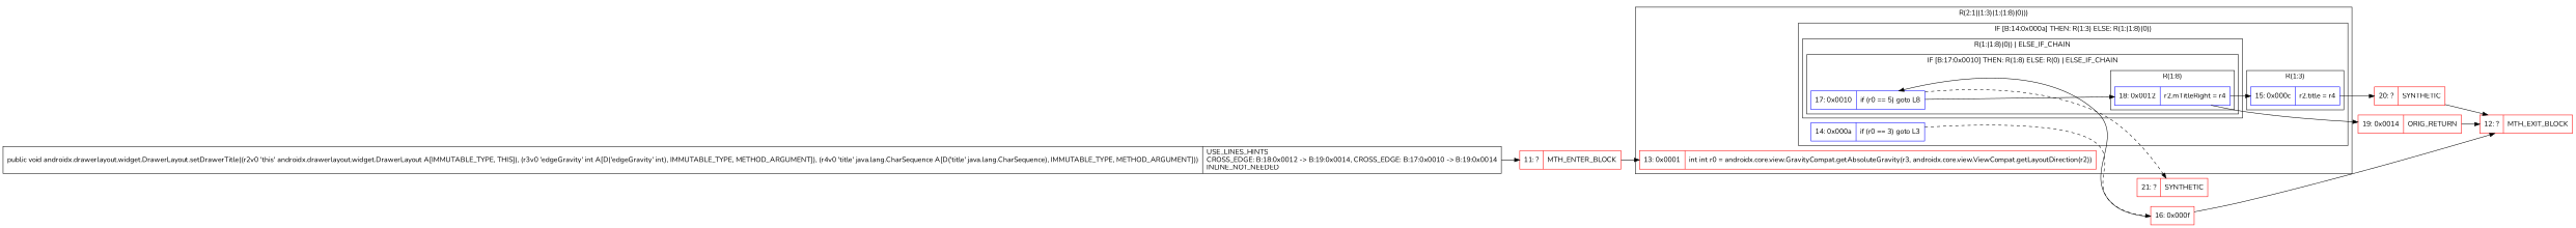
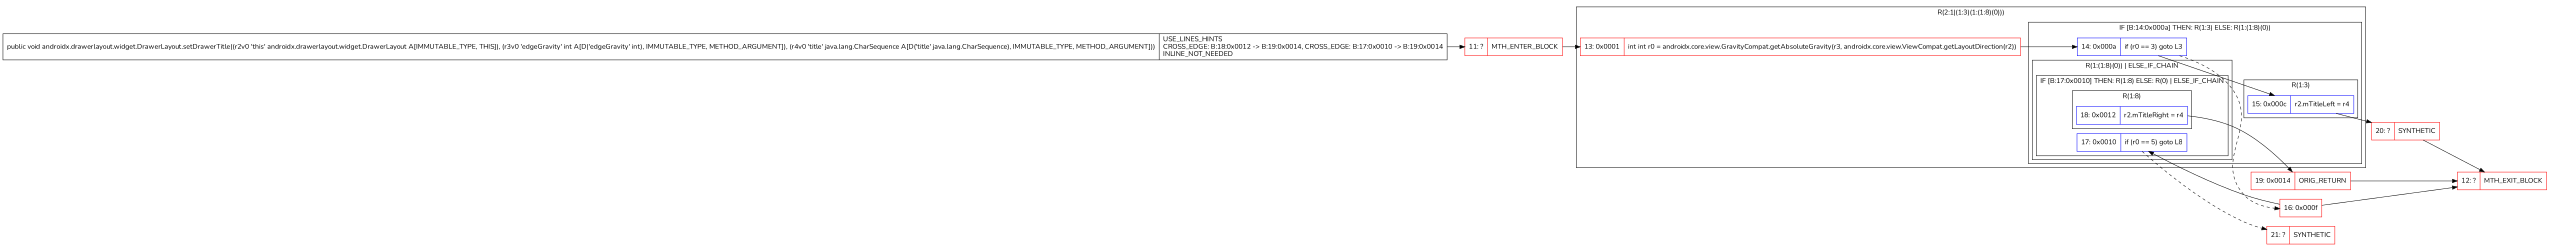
  digraph {
    fontname=Nunito
    rankdir=LR
    node [color=red fontname=Nunito shape=record]
    edge [fontname=Nunito]
-   n1 [color=blue label="{15\:\ 0x000c|r2.title = r4\l}"]
+   n1 [color=blue label="{15\:\ 0x000c|r2.mTitleLeft = r4\l}"]
    n2 [color=blue label="{18\:\ 0x0012|r2.mTitleRight = r4\l}"]
    n3 [color=blue label="{17\:\ 0x0010|if (r0 == 5) goto L8\l}"]
    n4 [color=blue label="{14\:\ 0x000a|if (r0 == 3) goto L3\l}"]
    n5 [label="{13\:\ 0x0001|int int r0 = androidx.core.view.GravityCompat.getAbsoluteGravity(r3, androidx.core.view.ViewCompat.getLayoutDirection(r2))\l}"]
    n6 [label="{20\:\ ?|SYNTHETIC\l}"]
    n7 [label="{19\:\ 0x0014|ORIG_RETURN\l}"]
    n8 [label="{21\:\ ?|SYNTHETIC\l}"]
    n9 [label="{16\:\ 0x000f}"]
    n10 [label="{12\:\ ?|MTH_EXIT_BLOCK\l}"]
    n11 [label="{11\:\ ?|MTH_ENTER_BLOCK\l}"]
    n12 [label="{public void androidx.drawerlayout.widget.DrawerLayout.setDrawerTitle((r2v0 'this' androidx.drawerlayout.widget.DrawerLayout A[IMMUTABLE_TYPE, THIS]), (r3v0 'edgeGravity' int A[D('edgeGravity' int), IMMUTABLE_TYPE, METHOD_ARGUMENT]), (r4v0 'title' java.lang.CharSequence A[D('title' java.lang.CharSequence), IMMUTABLE_TYPE, METHOD_ARGUMENT]))  | USE_LINES_HINTS\lCROSS_EDGE: B:18:0x0012 \-\> B:19:0x0014, CROSS_EDGE: B:17:0x0010 \-\> B:19:0x0014\lINLINE_NOT_NEEDED\l}" color=""]
    subgraph cluster_1 {
      label="R(2:1|(1:3)(1:(1:8)(0)))"
      n5
      subgraph cluster_2 {
        label="IF [B:14:0x000a] THEN: R(1:3) ELSE: R(1:(1:8)(0))"
        n4
        subgraph cluster_3 {
          label="R(1:3)"
          n1
        }
        subgraph cluster_4 {
          label="R(1:(1:8)(0)) | ELSE_IF_CHAIN\l"
          subgraph cluster_5 {
            label="IF [B:17:0x0010] THEN: R(1:8) ELSE: R(0) | ELSE_IF_CHAIN\l"
            n3
            subgraph cluster_6 {
              label="R(1:8)"
              n2
            }
            subgraph cluster_7 {
              label="R(0)"
            }
          }
        }
      }
    }
    n1 -> n6
    n2 -> n7
-   n3 -> n2
    n3 -> n8 [style=dashed]
-   n2 -> n1
+   n4 -> n1
    n4 -> n9 [style=dashed]
+   n5 -> n4
    n6 -> n10
    n7 -> n10
    n9 -> n3
    n9 -> n10
    n11 -> n5
    n12 -> n11
  }
